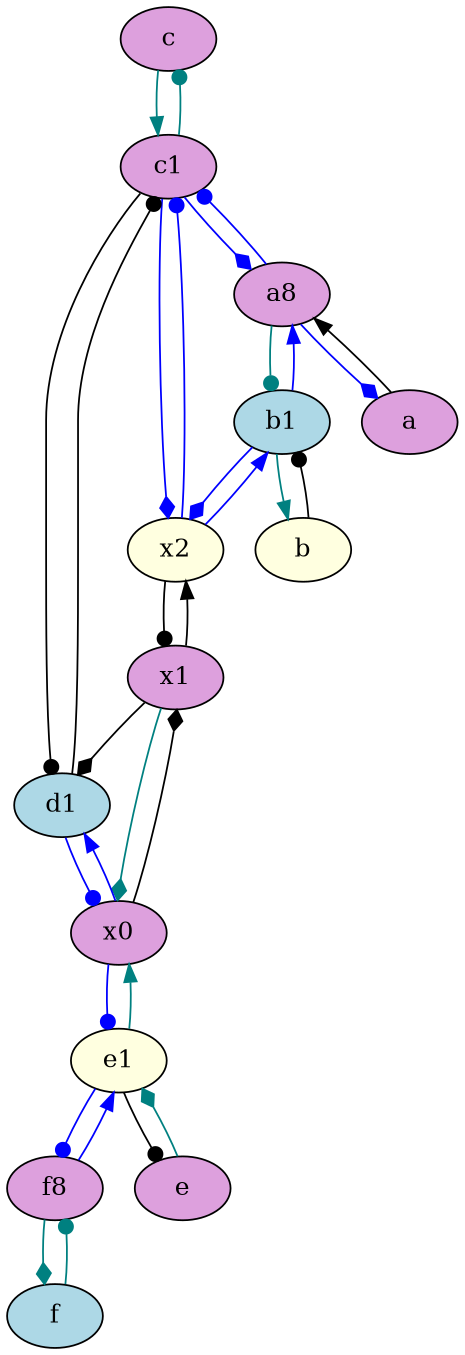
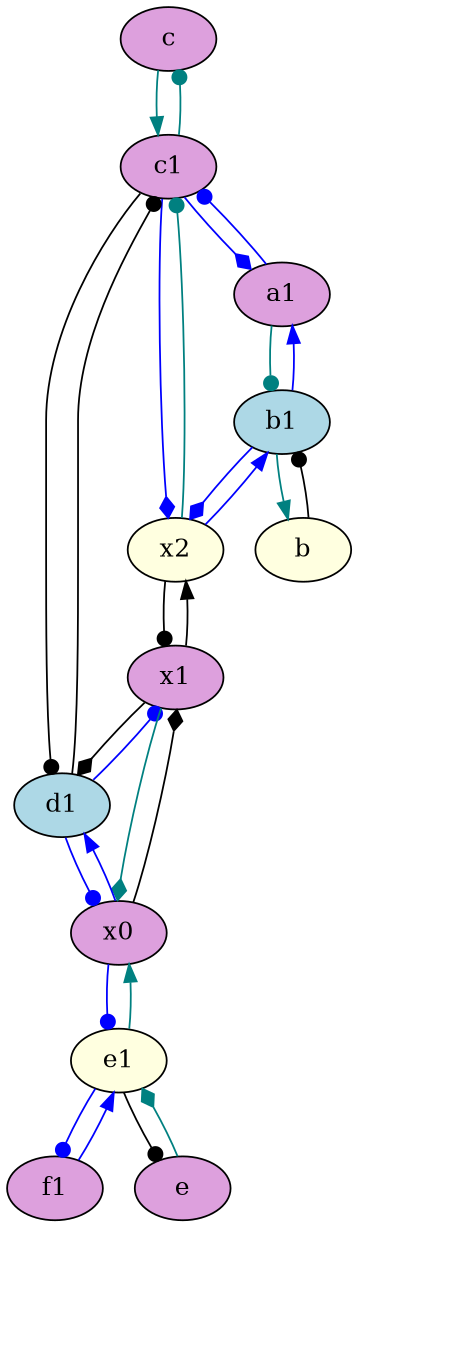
  digraph {
    node [fillcolor=plum style=filled]
    edge [arrowhead=dot color=blue]
    c
    c1
    d1 [fillcolor=lightblue]
    x2 [fillcolor=lightyellow]
-   a1 [label=a8]
+   a1
    x1
    x0
    b1 [fillcolor=lightblue]
    e1 [fillcolor=lightyellow]
    b [fillcolor=lightyellow]
-   a
-   f [fillcolor=lightblue]
-   f1 [label=f8]
+   f1
    e
    c -> c1 [arrowhead=normal color=teal]
    c1 -> c [color=teal]
    c1 -> d1 [color=black]
    c1 -> x2 [arrowhead=diamond]
    c1 -> a1 [arrowhead=diamond]
    d1 -> c1 [color=black]
+   d1 -> x1
    d1 -> x0
-   x2 -> c1
+   x2 -> c1 [color=teal]
    x2 -> x1 [color=black]
    x2 -> b1 [arrowhead=normal]
    a1 -> c1
    a1 -> b1 [color=teal]
-   a1 -> a [arrowhead=diamond]
    x1 -> d1 [arrowhead=diamond color=black]
    x1 -> x2 [arrowhead=normal color=black]
    x1 -> x0 [arrowhead=diamond color=teal]
    x0 -> d1 [arrowhead=normal]
    x0 -> x1 [arrowhead=diamond color=black]
    x0 -> e1
    b1 -> x2 [arrowhead=diamond]
    b1 -> a1 [arrowhead=normal]
    b1 -> b [arrowhead=normal color=teal]
    e1 -> x0 [arrowhead=normal color=teal]
    e1 -> f1
    e1 -> e [color=black]
    b -> b1 [color=black]
-   a -> a1 [arrowhead=normal color=black]
-   f -> f1 [color=teal]
    f1 -> e1 [arrowhead=normal]
-   f1 -> f [arrowhead=diamond color=teal]
    e -> e1 [arrowhead=diamond color=teal]
  }
